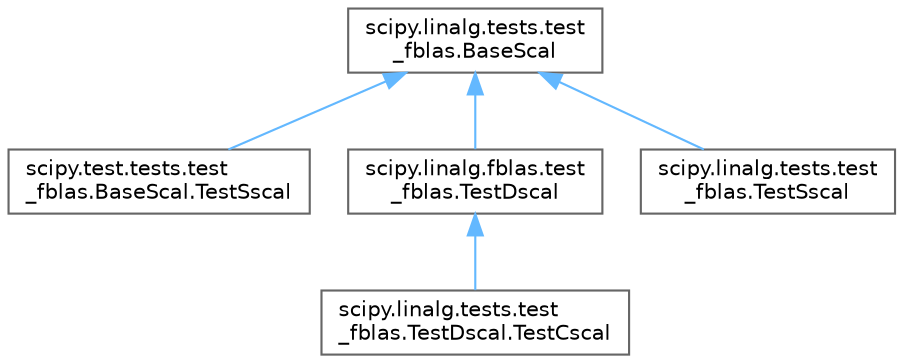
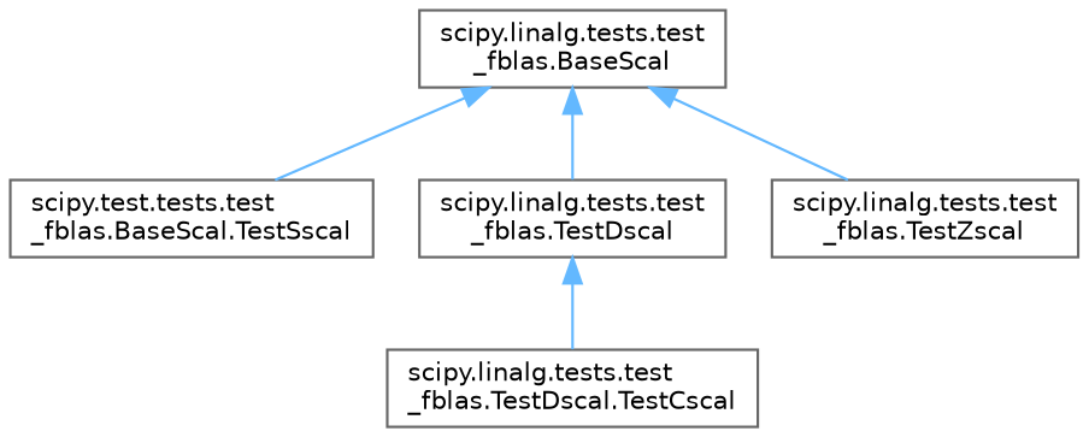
  digraph {
    rankdir=TB
    node [color=grey40 fillcolor=white fontname=Helvetica fontsize=10 shape=box style=filled]
    edge [color=steelblue1 dir=back fontname=Helvetica fontsize=10 labelfontname=Helvetica labelfontsize=10 style=solid]
    n1 [height=0.2 label="scipy.linalg.tests.test\l_fblas.BaseScal" width=0.4]
    n2 [height=0.2 label="scipy.test.tests.test\l_fblas.BaseScal.TestSscal" width=0.4]
-   n3 [height=0.2 label="scipy.linalg.fblas.test\l_fblas.TestDscal" width=0.4]
-   n4 [height=0.2 label="scipy.linalg.tests.test\l_fblas.TestSscal" width=0.4]
+   n3 [height=0.2 label="scipy.linalg.tests.test\l_fblas.TestDscal" width=0.4]
+   n4 [height=0.2 label="scipy.linalg.tests.test\l_fblas.TestZscal" width=0.4]
    n5 [height=0.2 label="scipy.linalg.tests.test\l_fblas.TestDscal.TestCscal" width=0.4]
    n1 -> n2
    n1 -> n3
    n1 -> n4
    n3 -> n5
  }
